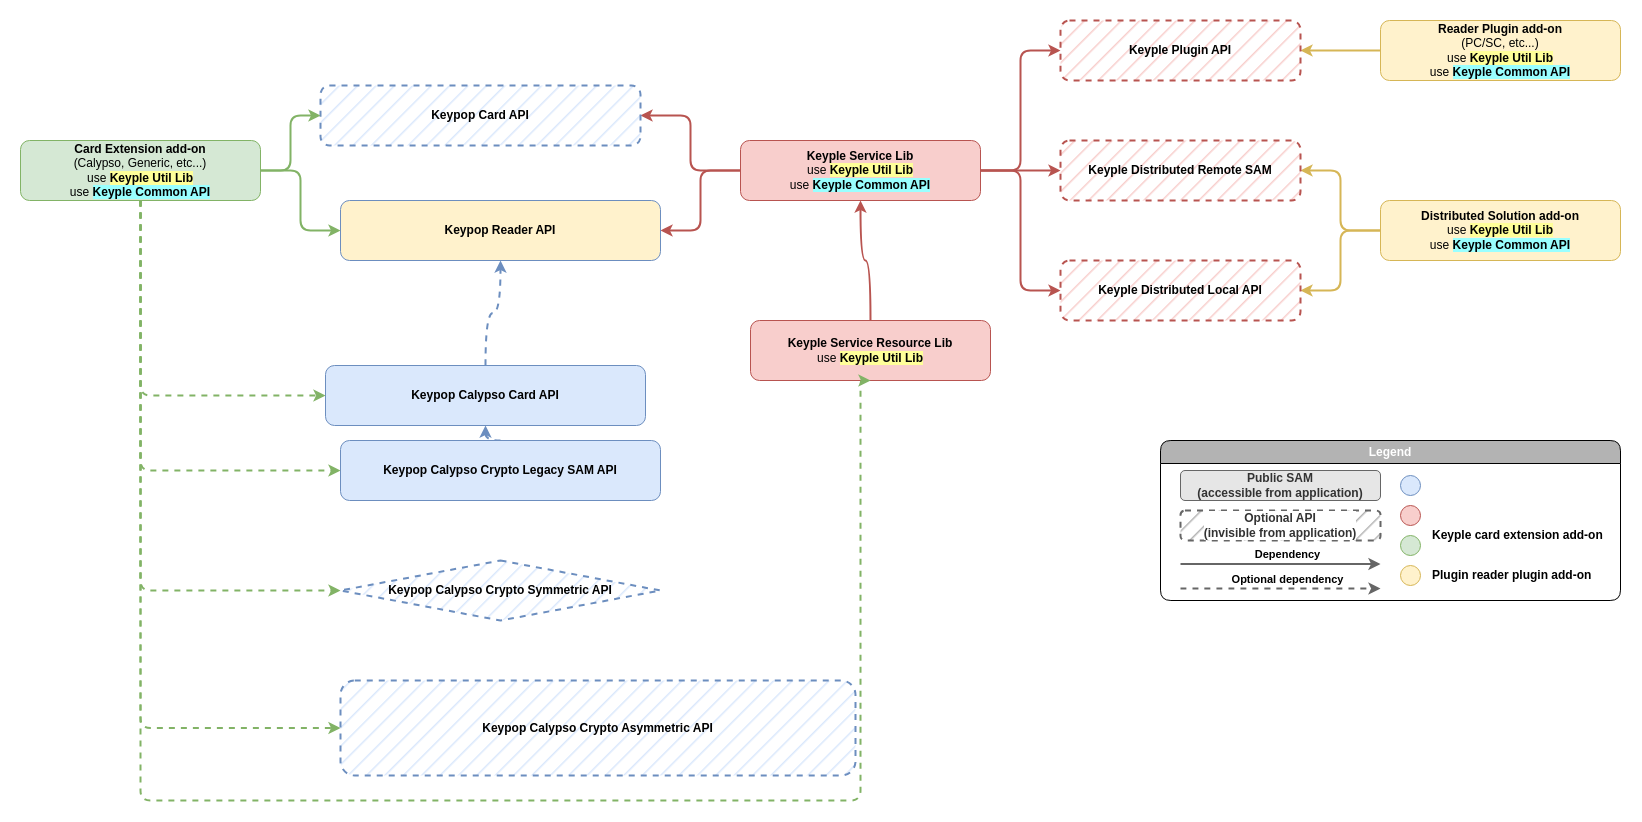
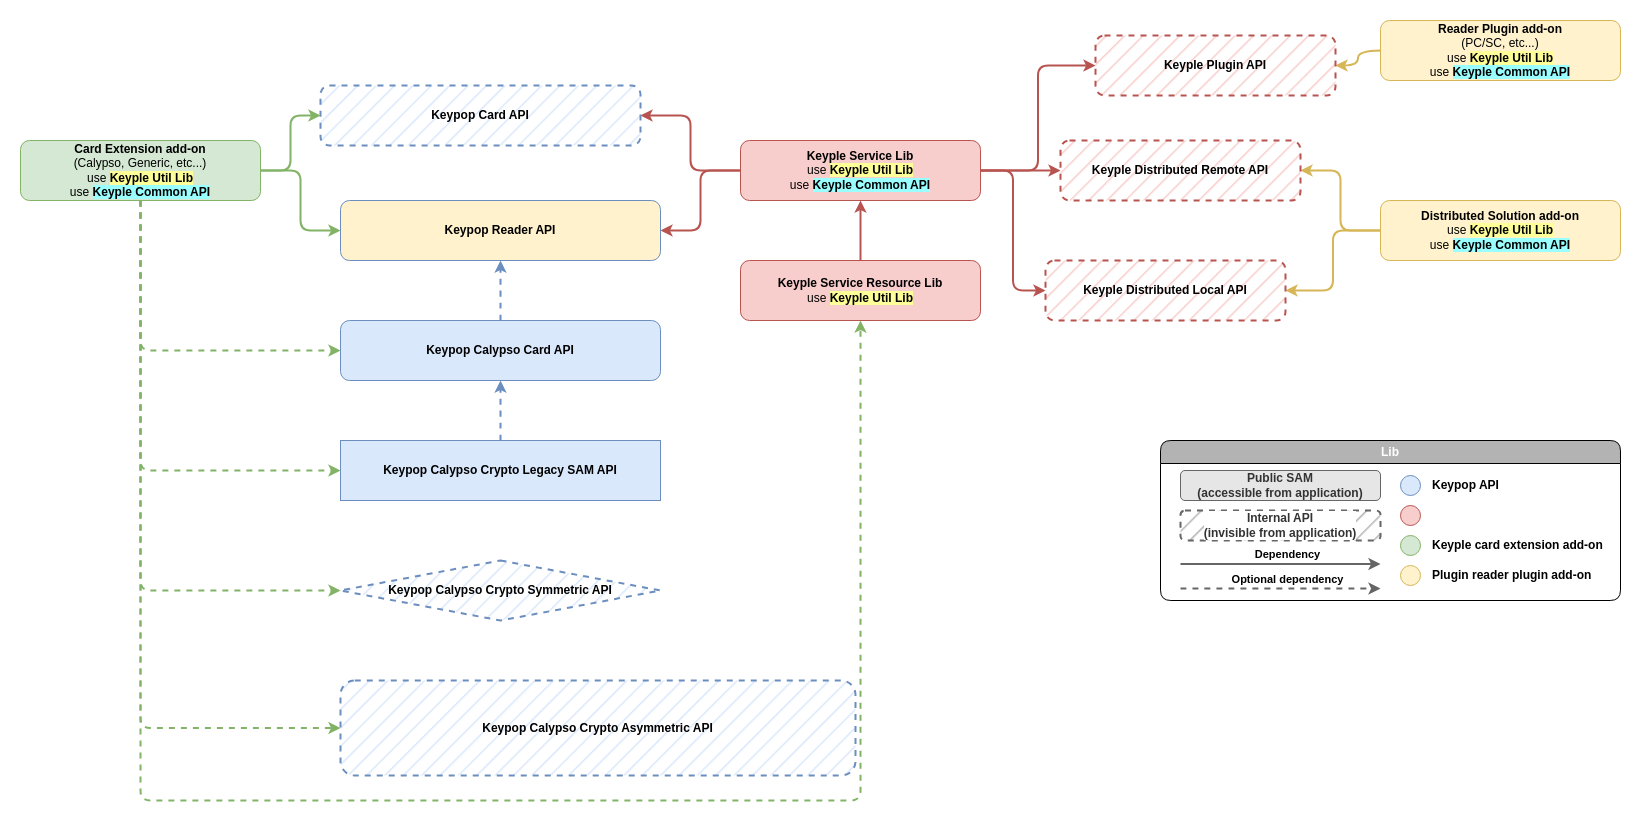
  <mxCell id="0" />
  <mxCell id="1" parent="0" />
  <mxCell id="2" style="edgeStyle=orthogonalEdgeStyle;curved=1;orthogonalLoop=1;jettySize=auto;html=1;exitX=0;exitY=0.5;exitDx=0;exitDy=0;entryX=1;entryY=0.5;entryDx=0;entryDy=0;strokeWidth=2;fillColor=#fff2cc;strokeColor=#d6b656;" parent="1" source="3" target="15" edge="1"><mxGeometry relative="1" as="geometry" /></mxCell>
  <mxCell id="3" value="&lt;b&gt;Reader Plugin add-on&lt;/b&gt;&lt;br&gt;(PC/SC, etc...)&lt;br&gt;use&amp;nbsp;&lt;b style=&quot;border-color: var(--border-color); background-color: rgb(255, 255, 153);&quot;&gt;Keyple Util Lib&lt;/b&gt;&lt;br&gt;use &lt;b style=&quot;background-color: rgb(153, 255, 255);&quot;&gt;Keyple Common API&lt;/b&gt;" style="rounded=1;whiteSpace=wrap;html=1;fillColor=#fff2cc;strokeColor=#d6b656;fontStyle=0" parent="1" vertex="1"><mxGeometry x="1380" y="20" width="240" height="60" as="geometry" /></mxCell>
  <mxCell id="4" style="edgeStyle=orthogonalEdgeStyle;orthogonalLoop=1;jettySize=auto;html=1;exitX=0.5;exitY=0;exitDx=0;exitDy=0;entryX=0.5;entryY=1;entryDx=0;entryDy=0;strokeWidth=2;fillColor=#f8cecc;strokeColor=#b85450;curved=1;" parent="1" source="5" target="11" edge="1"><mxGeometry relative="1" as="geometry" /></mxCell>
- <mxCell id="5" value="&lt;b&gt;Keyple Service Resource Lib&lt;/b&gt;&lt;br&gt;use&amp;nbsp;&lt;b style=&quot;border-color: var(--border-color); background-color: rgb(255, 255, 153);&quot;&gt;Keyple Util Lib&lt;/b&gt;" style="rounded=1;whiteSpace=wrap;html=1;fillColor=#f8cecc;strokeColor=#b85450;fontStyle=0;" parent="1" vertex="1"><mxGeometry x="750" y="320" width="240" height="60" as="geometry" /></mxCell>
+ <mxCell id="5" value="&lt;b&gt;Keyple Service Resource Lib&lt;/b&gt;&lt;br&gt;use&amp;nbsp;&lt;b style=&quot;border-color: var(--border-color); background-color: rgb(255, 255, 153);&quot;&gt;Keyple Util Lib&lt;/b&gt;" style="rounded=1;whiteSpace=wrap;html=1;fillColor=#f8cecc;strokeColor=#b85450;fontStyle=0;" parent="1" vertex="1"><mxGeometry x="740" y="260" width="240" height="60" as="geometry" /></mxCell>
  <mxCell id="6" style="edgeStyle=orthogonalEdgeStyle;orthogonalLoop=1;jettySize=auto;html=1;exitX=1;exitY=0.5;exitDx=0;exitDy=0;entryX=0;entryY=0.5;entryDx=0;entryDy=0;strokeWidth=2;fillColor=#f8cecc;strokeColor=#b85450;rounded=1;" parent="1" source="11" target="15" edge="1"><mxGeometry relative="1" as="geometry" /></mxCell>
  <mxCell id="7" style="edgeStyle=orthogonalEdgeStyle;curved=1;orthogonalLoop=1;jettySize=auto;html=1;exitX=1;exitY=0.5;exitDx=0;exitDy=0;entryX=0;entryY=0.5;entryDx=0;entryDy=0;strokeWidth=2;fillColor=#f8cecc;strokeColor=#b85450;" parent="1" source="11" target="16" edge="1"><mxGeometry relative="1" as="geometry" /></mxCell>
  <mxCell id="8" style="edgeStyle=orthogonalEdgeStyle;orthogonalLoop=1;jettySize=auto;html=1;exitX=1;exitY=0.5;exitDx=0;exitDy=0;entryX=0;entryY=0.5;entryDx=0;entryDy=0;strokeWidth=2;fillColor=#f8cecc;strokeColor=#b85450;rounded=1;" parent="1" source="11" target="17" edge="1"><mxGeometry relative="1" as="geometry" /></mxCell>
  <mxCell id="9" style="edgeStyle=orthogonalEdgeStyle;orthogonalLoop=1;jettySize=auto;html=1;exitX=0;exitY=0.5;exitDx=0;exitDy=0;entryX=1;entryY=0.5;entryDx=0;entryDy=0;strokeWidth=2;fillColor=#f8cecc;strokeColor=#b85450;rounded=1;" parent="1" source="11" target="37" edge="1"><mxGeometry relative="1" as="geometry" /></mxCell>
  <mxCell id="10" style="edgeStyle=orthogonalEdgeStyle;orthogonalLoop=1;jettySize=auto;html=1;exitX=0;exitY=0.5;exitDx=0;exitDy=0;entryX=1;entryY=0.5;entryDx=0;entryDy=0;strokeWidth=2;fillColor=#f8cecc;strokeColor=#b85450;rounded=1;" parent="1" source="11" target="36" edge="1"><mxGeometry relative="1" as="geometry" /></mxCell>
  <mxCell id="11" value="&lt;b&gt;Keyple Service Lib&lt;/b&gt;&lt;br&gt;use&amp;nbsp;&lt;b style=&quot;border-color: var(--border-color); background-color: rgb(255, 255, 153);&quot;&gt;Keyple Util Lib&lt;/b&gt;&lt;br&gt;use &lt;b style=&quot;background-color: rgb(153, 255, 255);&quot;&gt;Keyple Common API&lt;/b&gt;" style="rounded=1;whiteSpace=wrap;html=1;fillColor=#f8cecc;strokeColor=#b85450;fontStyle=0" parent="1" vertex="1"><mxGeometry x="740" y="140" width="240" height="60" as="geometry" /></mxCell>
  <mxCell id="12" style="edgeStyle=orthogonalEdgeStyle;orthogonalLoop=1;jettySize=auto;html=1;exitX=0;exitY=0.5;exitDx=0;exitDy=0;entryX=1;entryY=0.5;entryDx=0;entryDy=0;strokeWidth=2;fillColor=#fff2cc;strokeColor=#d6b656;rounded=1;" parent="1" source="14" target="16" edge="1"><mxGeometry relative="1" as="geometry" /></mxCell>
  <mxCell id="13" style="edgeStyle=orthogonalEdgeStyle;orthogonalLoop=1;jettySize=auto;html=1;exitX=0;exitY=0.5;exitDx=0;exitDy=0;entryX=1;entryY=0.5;entryDx=0;entryDy=0;fillColor=#fff2cc;strokeColor=#d6b656;strokeWidth=2;rounded=1;" parent="1" source="14" target="17" edge="1"><mxGeometry relative="1" as="geometry" /></mxCell>
  <mxCell id="14" value="&lt;b&gt;Distributed Solution add-on&lt;/b&gt;&lt;br&gt;use&amp;nbsp;&lt;b style=&quot;border-color: var(--border-color); background-color: rgb(255, 255, 153);&quot;&gt;Keyple Util Lib&lt;/b&gt;&lt;br&gt;use &lt;b style=&quot;background-color: rgb(153, 255, 255);&quot;&gt;Keyple Common API&lt;/b&gt;" style="rounded=1;whiteSpace=wrap;html=1;fillColor=#fff2cc;strokeColor=#d6b656;fontStyle=0" parent="1" vertex="1"><mxGeometry x="1380" y="200" width="240" height="60" as="geometry" /></mxCell>
- <mxCell id="15" value="Keyple Plugin API" style="rounded=1;whiteSpace=wrap;html=1;fillColor=#f8cecc;strokeColor=#b85450;fontStyle=1;dashed=1;fillStyle=hatch;glass=0;shadow=0;perimeterSpacing=0;strokeWidth=2;" parent="1" vertex="1"><mxGeometry x="1060" y="20" width="240" height="60" as="geometry" /></mxCell>
- <mxCell id="16" value="Keyple Distributed Remote SAM" style="rounded=1;whiteSpace=wrap;html=1;fillColor=#f8cecc;strokeColor=#b85450;fontStyle=1;dashed=1;strokeWidth=2;fillStyle=hatch;" parent="1" vertex="1"><mxGeometry x="1060" y="140" width="240" height="60" as="geometry" /></mxCell>
- <mxCell id="17" value="Keyple Distributed Local API" style="rounded=1;whiteSpace=wrap;html=1;fillColor=#f8cecc;strokeColor=#b85450;fontStyle=1;dashed=1;strokeWidth=2;fillStyle=hatch;" parent="1" vertex="1"><mxGeometry x="1060" y="260" width="240" height="60" as="geometry" /></mxCell>
- <mxCell id="18" value="Legend" style="swimlane;whiteSpace=wrap;html=1;shadow=0;glass=0;labelBackgroundColor=#B3B3B3;fillStyle=auto;strokeWidth=1;fillColor=#B3B3B3;gradientColor=none;rounded=1;swimlaneFillColor=none;swimlaneLine=1;fontColor=#FFFFFF;" parent="1" vertex="1"><mxGeometry x="1160" y="440" width="460" height="160" as="geometry"><mxRectangle x="40" y="680" width="80" height="30" as="alternateBounds" /></mxGeometry></mxCell>
+ <mxCell id="15" value="Keyple Plugin API" style="rounded=1;whiteSpace=wrap;html=1;fillColor=#f8cecc;strokeColor=#b85450;fontStyle=1;dashed=1;fillStyle=hatch;glass=0;shadow=0;perimeterSpacing=0;strokeWidth=2;" parent="1" vertex="1"><mxGeometry x="1095" y="35" width="240" height="60" as="geometry" /></mxCell>
+ <mxCell id="16" value="Keyple Distributed Remote API" style="rounded=1;whiteSpace=wrap;html=1;fillColor=#f8cecc;strokeColor=#b85450;fontStyle=1;dashed=1;strokeWidth=2;fillStyle=hatch;" parent="1" vertex="1"><mxGeometry x="1060" y="140" width="240" height="60" as="geometry" /></mxCell>
+ <mxCell id="17" value="Keyple Distributed Local API" style="rounded=1;whiteSpace=wrap;html=1;fillColor=#f8cecc;strokeColor=#b85450;fontStyle=1;dashed=1;strokeWidth=2;fillStyle=hatch;" parent="1" vertex="1"><mxGeometry x="1045" y="260" width="240" height="60" as="geometry" /></mxCell>
+ <mxCell id="18" value="Lib" style="swimlane;whiteSpace=wrap;html=1;shadow=0;glass=0;labelBackgroundColor=#B3B3B3;fillStyle=auto;strokeWidth=1;fillColor=#B3B3B3;gradientColor=none;rounded=1;swimlaneFillColor=none;swimlaneLine=1;fontColor=#FFFFFF;" parent="1" vertex="1"><mxGeometry x="1160" y="440" width="460" height="160" as="geometry"><mxRectangle x="40" y="680" width="80" height="30" as="alternateBounds" /></mxGeometry></mxCell>
  <mxCell id="19" value="" style="endArrow=classic;html=1;strokeWidth=2;curved=1;strokeColor=#666666;" parent="18" edge="1"><mxGeometry width="50" height="50" relative="1" as="geometry"><mxPoint x="20" y="123.5" as="sourcePoint" /><mxPoint x="220" y="123.5" as="targetPoint" /></mxGeometry></mxCell>
  <mxCell id="20" value="&amp;nbsp;Dependency&amp;nbsp;" style="edgeLabel;html=1;align=center;verticalAlign=middle;resizable=0;points=[];fontStyle=1" parent="19" vertex="1" connectable="0"><mxGeometry x="-0.095" y="1" relative="1" as="geometry"><mxPoint x="15" y="-9" as="offset" /></mxGeometry></mxCell>
  <mxCell id="21" value="Public SAM&lt;br&gt;(accessible from application)" style="rounded=1;whiteSpace=wrap;html=1;fillColor=#E6E6E6;strokeColor=#666666;fontStyle=1;strokeWidth=1;fillStyle=auto;fontColor=#333333;gradientColor=none;labelBackgroundColor=none;" parent="18" vertex="1"><mxGeometry x="20" y="30" width="200" height="30" as="geometry" /></mxCell>
- <mxCell id="22" value="Optional API&lt;br&gt;(invisible from application)" style="rounded=1;whiteSpace=wrap;html=1;fillColor=#B3B3B3;strokeColor=#666666;fontStyle=1;strokeWidth=2;fillStyle=hatch;fontColor=#333333;gradientColor=none;dashed=1;labelBackgroundColor=default;" parent="18" vertex="1"><mxGeometry x="20" y="70" width="200" height="30" as="geometry" /></mxCell>
+ <mxCell id="22" value="Internal API&lt;br&gt;(invisible from application)" style="rounded=1;whiteSpace=wrap;html=1;fillColor=#B3B3B3;strokeColor=#666666;fontStyle=1;strokeWidth=2;fillStyle=hatch;fontColor=#333333;gradientColor=none;dashed=1;labelBackgroundColor=default;" parent="18" vertex="1"><mxGeometry x="20" y="70" width="200" height="30" as="geometry" /></mxCell>
  <mxCell id="23" value="" style="ellipse;whiteSpace=wrap;html=1;aspect=fixed;fillColor=#dae8fc;strokeColor=#6c8ebf;strokeWidth=1;" parent="18" vertex="1"><mxGeometry x="240" y="35" width="20" height="20" as="geometry" /></mxCell>
+ <mxCell id="24" value="Keypop API" style="text;html=1;strokeColor=none;fillColor=none;align=left;verticalAlign=middle;whiteSpace=wrap;rounded=0;strokeWidth=1;fontStyle=1" parent="18" vertex="1"><mxGeometry x="270" y="30" width="180" height="30" as="geometry" /></mxCell>
  <mxCell id="25" value="" style="ellipse;whiteSpace=wrap;html=1;aspect=fixed;fillColor=#f8cecc;strokeColor=#b85450;strokeWidth=1;" parent="18" vertex="1"><mxGeometry x="240" y="65" width="20" height="20" as="geometry" /></mxCell>
  <mxCell id="26" value="" style="ellipse;whiteSpace=wrap;html=1;aspect=fixed;fillColor=#d5e8d4;strokeColor=#82b366;strokeWidth=1;" parent="18" vertex="1"><mxGeometry x="240" y="95" width="20" height="20" as="geometry" /></mxCell>
- <mxCell id="27" value="Keyple card extension add-on" style="text;html=1;strokeColor=none;fillColor=none;align=left;verticalAlign=middle;whiteSpace=wrap;rounded=0;strokeWidth=1;fontStyle=1" parent="18" vertex="1"><mxGeometry x="270" y="80" width="180" height="30" as="geometry" /></mxCell>
+ <mxCell id="27" value="Keyple card extension add-on" style="text;html=1;strokeColor=none;fillColor=none;align=left;verticalAlign=middle;whiteSpace=wrap;rounded=0;strokeWidth=1;fontStyle=1" parent="18" vertex="1"><mxGeometry x="270" y="90" width="180" height="30" as="geometry" /></mxCell>
  <mxCell id="28" value="" style="ellipse;whiteSpace=wrap;html=1;aspect=fixed;fillColor=#fff2cc;strokeColor=#d6b656;strokeWidth=1;" parent="18" vertex="1"><mxGeometry x="240" y="125" width="20" height="20" as="geometry" /></mxCell>
  <mxCell id="29" value="Plugin reader plugin add-on" style="text;html=1;strokeColor=none;fillColor=none;align=left;verticalAlign=middle;whiteSpace=wrap;rounded=0;strokeWidth=1;fontStyle=1" parent="18" vertex="1"><mxGeometry x="270" y="120" width="180" height="30" as="geometry" /></mxCell>
  <mxCell id="30" value="" style="endArrow=classic;html=1;strokeWidth=2;curved=1;dashed=1;strokeColor=#666666;" parent="18" edge="1"><mxGeometry width="50" height="50" relative="1" as="geometry"><mxPoint x="20" y="148" as="sourcePoint" /><mxPoint x="220" y="148" as="targetPoint" /></mxGeometry></mxCell>
  <mxCell id="31" value="&amp;nbsp;Optional dependency&amp;nbsp;" style="edgeLabel;html=1;align=center;verticalAlign=middle;resizable=0;points=[];fontStyle=1" parent="30" vertex="1" connectable="0"><mxGeometry x="-0.095" y="1" relative="1" as="geometry"><mxPoint x="15" y="-9" as="offset" /></mxGeometry></mxCell>
  <mxCell id="32" style="edgeStyle=orthogonalEdgeStyle;curved=1;orthogonalLoop=1;jettySize=auto;html=1;exitX=0.5;exitY=0;exitDx=0;exitDy=0;entryX=0.5;entryY=1;entryDx=0;entryDy=0;strokeWidth=2;fillColor=#dae8fc;strokeColor=#6c8ebf;dashed=1;" parent="1" source="33" target="35" edge="1"><mxGeometry relative="1" as="geometry" /></mxCell>
- <mxCell id="33" value="Keypop Calypso Crypto Legacy SAM API" style="rounded=1;whiteSpace=wrap;html=1;fillColor=#dae8fc;strokeColor=#6c8ebf;fontStyle=1" parent="1" vertex="1"><mxGeometry x="340" y="440" width="320" height="60" as="geometry" /></mxCell>
+ <mxCell id="33" value="Keypop Calypso Crypto Legacy SAM API" style="whiteSpace=wrap;html=1;fillColor=#dae8fc;strokeColor=#6c8ebf;fontStyle=1;rounded=0;" parent="1" vertex="1"><mxGeometry x="340" y="440" width="320" height="60" as="geometry" /></mxCell>
  <mxCell id="34" style="edgeStyle=orthogonalEdgeStyle;curved=1;orthogonalLoop=1;jettySize=auto;html=1;exitX=0.5;exitY=0;exitDx=0;exitDy=0;entryX=0.5;entryY=1;entryDx=0;entryDy=0;strokeWidth=2;fillColor=#dae8fc;strokeColor=#6c8ebf;dashed=1;" parent="1" source="35" target="36" edge="1"><mxGeometry relative="1" as="geometry" /></mxCell>
- <mxCell id="35" value="Keypop Calypso Card API" style="rounded=1;whiteSpace=wrap;html=1;fillColor=#dae8fc;strokeColor=#6c8ebf;fontStyle=1" parent="1" vertex="1"><mxGeometry x="325" y="365" width="320" height="60" as="geometry" /></mxCell>
+ <mxCell id="35" value="Keypop Calypso Card API" style="rounded=1;whiteSpace=wrap;html=1;fillColor=#dae8fc;strokeColor=#6c8ebf;fontStyle=1" parent="1" vertex="1"><mxGeometry x="340" y="320" width="320" height="60" as="geometry" /></mxCell>
  <mxCell id="36" value="Keypop Reader API" style="rounded=1;whiteSpace=wrap;html=1;fillColor=#fff2cc;strokeColor=#6c8ebf;fontStyle=1;" parent="1" vertex="1"><mxGeometry x="340" y="200" width="320" height="60" as="geometry" /></mxCell>
  <mxCell id="37" value="Keypop Card API" style="rounded=1;whiteSpace=wrap;html=1;fillColor=#dae8fc;strokeColor=#6c8ebf;fontStyle=1;dashed=1;fillStyle=hatch;gradientColor=none;strokeWidth=2;" parent="1" vertex="1"><mxGeometry x="320" y="85" width="320" height="60" as="geometry" /></mxCell>
  <mxCell id="38" style="edgeStyle=orthogonalEdgeStyle;orthogonalLoop=1;jettySize=auto;html=1;exitX=1;exitY=0.5;exitDx=0;exitDy=0;entryX=0;entryY=0.5;entryDx=0;entryDy=0;strokeWidth=2;fillColor=#d5e8d4;strokeColor=#82b366;rounded=1;" parent="1" source="43" target="37" edge="1"><mxGeometry relative="1" as="geometry" /></mxCell>
  <mxCell id="39" style="edgeStyle=orthogonalEdgeStyle;orthogonalLoop=1;jettySize=auto;html=1;exitX=1;exitY=0.5;exitDx=0;exitDy=0;entryX=0;entryY=0.5;entryDx=0;entryDy=0;strokeWidth=2;fillColor=#d5e8d4;strokeColor=#82b366;rounded=1;" parent="1" source="43" target="36" edge="1"><mxGeometry relative="1" as="geometry" /></mxCell>
  <mxCell id="40" style="edgeStyle=orthogonalEdgeStyle;orthogonalLoop=1;jettySize=auto;html=1;exitX=0.5;exitY=1;exitDx=0;exitDy=0;entryX=0;entryY=0.5;entryDx=0;entryDy=0;strokeWidth=2;fillColor=#d5e8d4;strokeColor=#82b366;dashed=1;rounded=1;" parent="1" source="43" target="35" edge="1"><mxGeometry relative="1" as="geometry" /></mxCell>
  <mxCell id="41" style="edgeStyle=orthogonalEdgeStyle;orthogonalLoop=1;jettySize=auto;html=1;exitX=0.5;exitY=1;exitDx=0;exitDy=0;entryX=0;entryY=0.5;entryDx=0;entryDy=0;dashed=1;strokeWidth=2;fillColor=#d5e8d4;strokeColor=#82b366;rounded=1;" parent="1" source="43" target="33" edge="1"><mxGeometry relative="1" as="geometry" /></mxCell>
  <mxCell id="42" style="edgeStyle=orthogonalEdgeStyle;orthogonalLoop=1;jettySize=auto;html=1;exitX=0.5;exitY=1;exitDx=0;exitDy=0;entryX=0.5;entryY=1;entryDx=0;entryDy=0;dashed=1;strokeWidth=2;fillColor=#d5e8d4;strokeColor=#82b366;rounded=1;" parent="1" source="43" target="5" edge="1"><mxGeometry relative="1" as="geometry"><Array as="points"><mxPoint x="140" y="800" /><mxPoint x="860" y="800" /></Array></mxGeometry></mxCell>
  <mxCell id="43" value="&lt;b&gt;Card Extension add-on&lt;/b&gt;&lt;br&gt;(Calypso, Generic, etc...)&lt;br&gt;use &lt;b style=&quot;background-color: rgb(255, 255, 153);&quot;&gt;Keyple Util Lib&lt;/b&gt;&lt;br&gt;use &lt;span style=&quot;background-color: rgb(153, 255, 255);&quot;&gt;&lt;b&gt;Keyple Common API&lt;/b&gt;&lt;/span&gt;" style="rounded=1;whiteSpace=wrap;html=1;fillColor=#d5e8d4;strokeColor=#82b366;fontStyle=0" parent="1" vertex="1"><mxGeometry x="20" y="140" width="240" height="60" as="geometry" /></mxCell>
  <mxCell id="44" value="Keypop Calypso Crypto Symmetric API" style="rhombus;whiteSpace=wrap;html=1;fillColor=#dae8fc;strokeColor=#6c8ebf;fontStyle=1;dashed=1;fillStyle=hatch;gradientColor=none;strokeWidth=2;" vertex="1" parent="1"><mxGeometry x="340" y="560" width="320" height="60" as="geometry" /></mxCell>
  <mxCell id="45" value="Keypop Calypso Crypto Asymmetric API" style="rounded=1;whiteSpace=wrap;html=1;fillColor=#dae8fc;strokeColor=#6c8ebf;fontStyle=1;dashed=1;fillStyle=hatch;gradientColor=none;strokeWidth=2;" vertex="1" parent="1"><mxGeometry x="340" y="680" width="515" height="95" as="geometry" /></mxCell>
  <mxCell id="46" style="edgeStyle=orthogonalEdgeStyle;orthogonalLoop=1;jettySize=auto;html=1;exitX=0.5;exitY=1;exitDx=0;exitDy=0;entryX=0;entryY=0.5;entryDx=0;entryDy=0;dashed=1;strokeWidth=2;fillColor=#d5e8d4;strokeColor=#82b366;rounded=1;" edge="1" parent="1" source="43" target="44"><mxGeometry relative="1" as="geometry"><mxPoint x="150" y="210" as="sourcePoint" /><mxPoint x="350" y="480" as="targetPoint" /></mxGeometry></mxCell>
  <mxCell id="47" style="edgeStyle=orthogonalEdgeStyle;orthogonalLoop=1;jettySize=auto;html=1;exitX=0.5;exitY=1;exitDx=0;exitDy=0;entryX=0;entryY=0.5;entryDx=0;entryDy=0;dashed=1;strokeWidth=2;fillColor=#d5e8d4;strokeColor=#82b366;rounded=1;" edge="1" parent="1" source="43" target="45"><mxGeometry relative="1" as="geometry"><mxPoint x="160" y="220" as="sourcePoint" /><mxPoint x="360" y="490" as="targetPoint" /></mxGeometry></mxCell>
